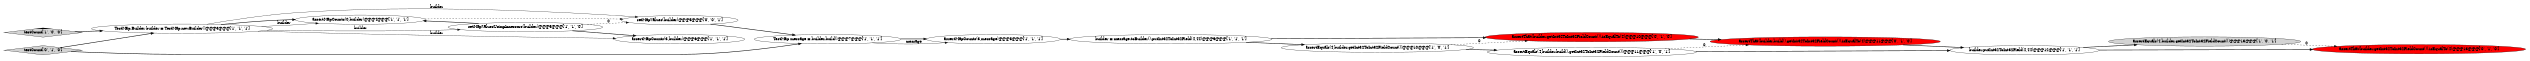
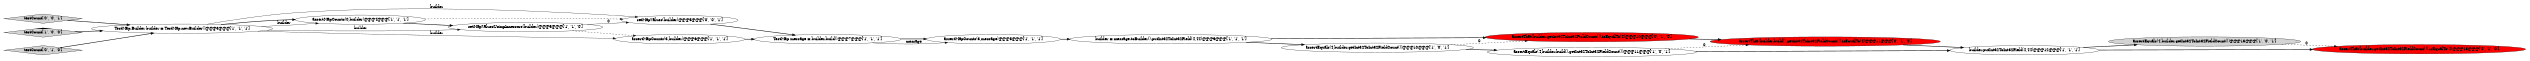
  digraph {
    fontname="DejaVu Serif"
    rankdir=LR
    node [fillcolor=white fontname="DejaVu Serif" shape=ellipse style=filled]
    edge [fontname="DejaVu Serif" style=bold]
    n1 [label="TestMap message = builder.build()@@@7@@@['1', '1', '1']"]
    n2 [label="assertMapCounts(3,message)@@@8@@@['1', '1', '1']"]
    n3 [label="builder = message.toBuilder().putInt32ToInt32Field(4,44)@@@9@@@['1', '1', '1']"]
    n4 [fillcolor=lightgray label="assertEquals(4,builder.getInt32ToInt32FieldCount())@@@13@@@['1', '0', '1']"]
    n5 [fillcolor=red label="assertThat(builder.getInt32ToInt32FieldCount()).isEqualTo(4)@@@13@@@['0', '1', '0']"]
    n6 [fillcolor=red label="assertThat(builder.build().getInt32ToInt32FieldCount()).isEqualTo(4)@@@11@@@['0', '1', '0']"]
    n7 [label="builder.putInt32ToInt32Field(4,44)@@@12@@@['1', '1', '1']"]
    n8 [label="assertEquals(4,builder.getInt32ToInt32FieldCount())@@@10@@@['1', '0', '1']"]
    n9 [fillcolor=red label="assertThat(builder.getInt32ToInt32FieldCount()).isEqualTo(4)@@@10@@@['0', '1', '0']"]
    n10 [label="assertEquals(4,builder.build().getInt32ToInt32FieldCount())@@@11@@@['1', '0', '1']"]
    n11 [label="TestMap.Builder builder = TestMap.newBuilder()@@@3@@@['1', '1', '1']"]
    n12 [label="assertMapCounts(0,builder)@@@4@@@['1', '1', '1']"]
    n13 [label="setMapValues(builder)@@@5@@@['0', '0', '1']"]
    n14 [label="setMapValuesUsingAccessors(builder)@@@5@@@['1', '1', '0']"]
    n15 [label="assertMapCounts(3,builder)@@@6@@@['1', '1', '1']"]
+   n16 [fillcolor=lightgray label="testCount['0', '0', '1']" shape=diamond]
    n17 [fillcolor=lightgray label="testCount['1', '0', '0']" shape=diamond]
    n18 [fillcolor=lightgray label="testCount['0', '1', '0']" shape=diamond]
    n1 -> n2
    n1 -> n2 [label=message style=solid]
    n2 -> n3
    n3 -> n8
    n3 -> n9
    n4 -> n5 [label=0 style=dashed]
    n6 -> n7
    n7 -> n4
    n7 -> n5
    n8 -> n9 [label=0 style=dashed]
    n8 -> n10
    n9 -> n6
    n10 -> n6 [label=0 style=dashed]
    n10 -> n7
    n11 -> n12
    n11 -> n12 [label=builder style=solid]
    n11 -> n13 [label=builder style=solid]
    n11 -> n14 [label=builder style=solid]
    n11 -> n15 [label=builder style=solid]
    n12 -> n13 [style=dashed]
-   n14 -> n12
+   n12 -> n14
    n13 -> n1
-   n14 -> n13 [label=0 style=dashed]
-   n14 -> n15
-   n18 -> n1
+   n14 -> n13 [label=0 style=solid]
+   n14 -> n15 [style=dashed]
+   n15 -> n1
+   n16 -> n11
    n17 -> n11
    n18 -> n11
  }
